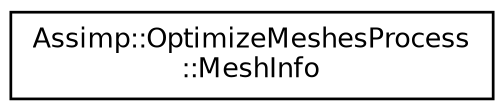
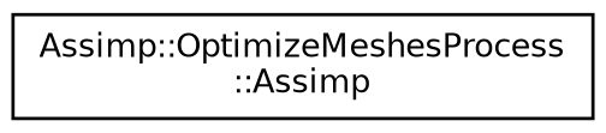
  digraph {
    rankdir=LR
-   n1 [color=black fillcolor=white fontname=Helvetica fontsize=10 height=0.2 label="Assimp::OptimizeMeshesProcess\l::MeshInfo" shape=record style=filled width=0.4]
+   n1 [color=black fillcolor=white fontname=Helvetica fontsize=10 height=0.2 label="Assimp::OptimizeMeshesProcess\l::Assimp" shape=record style=filled width=0.4]
  }
